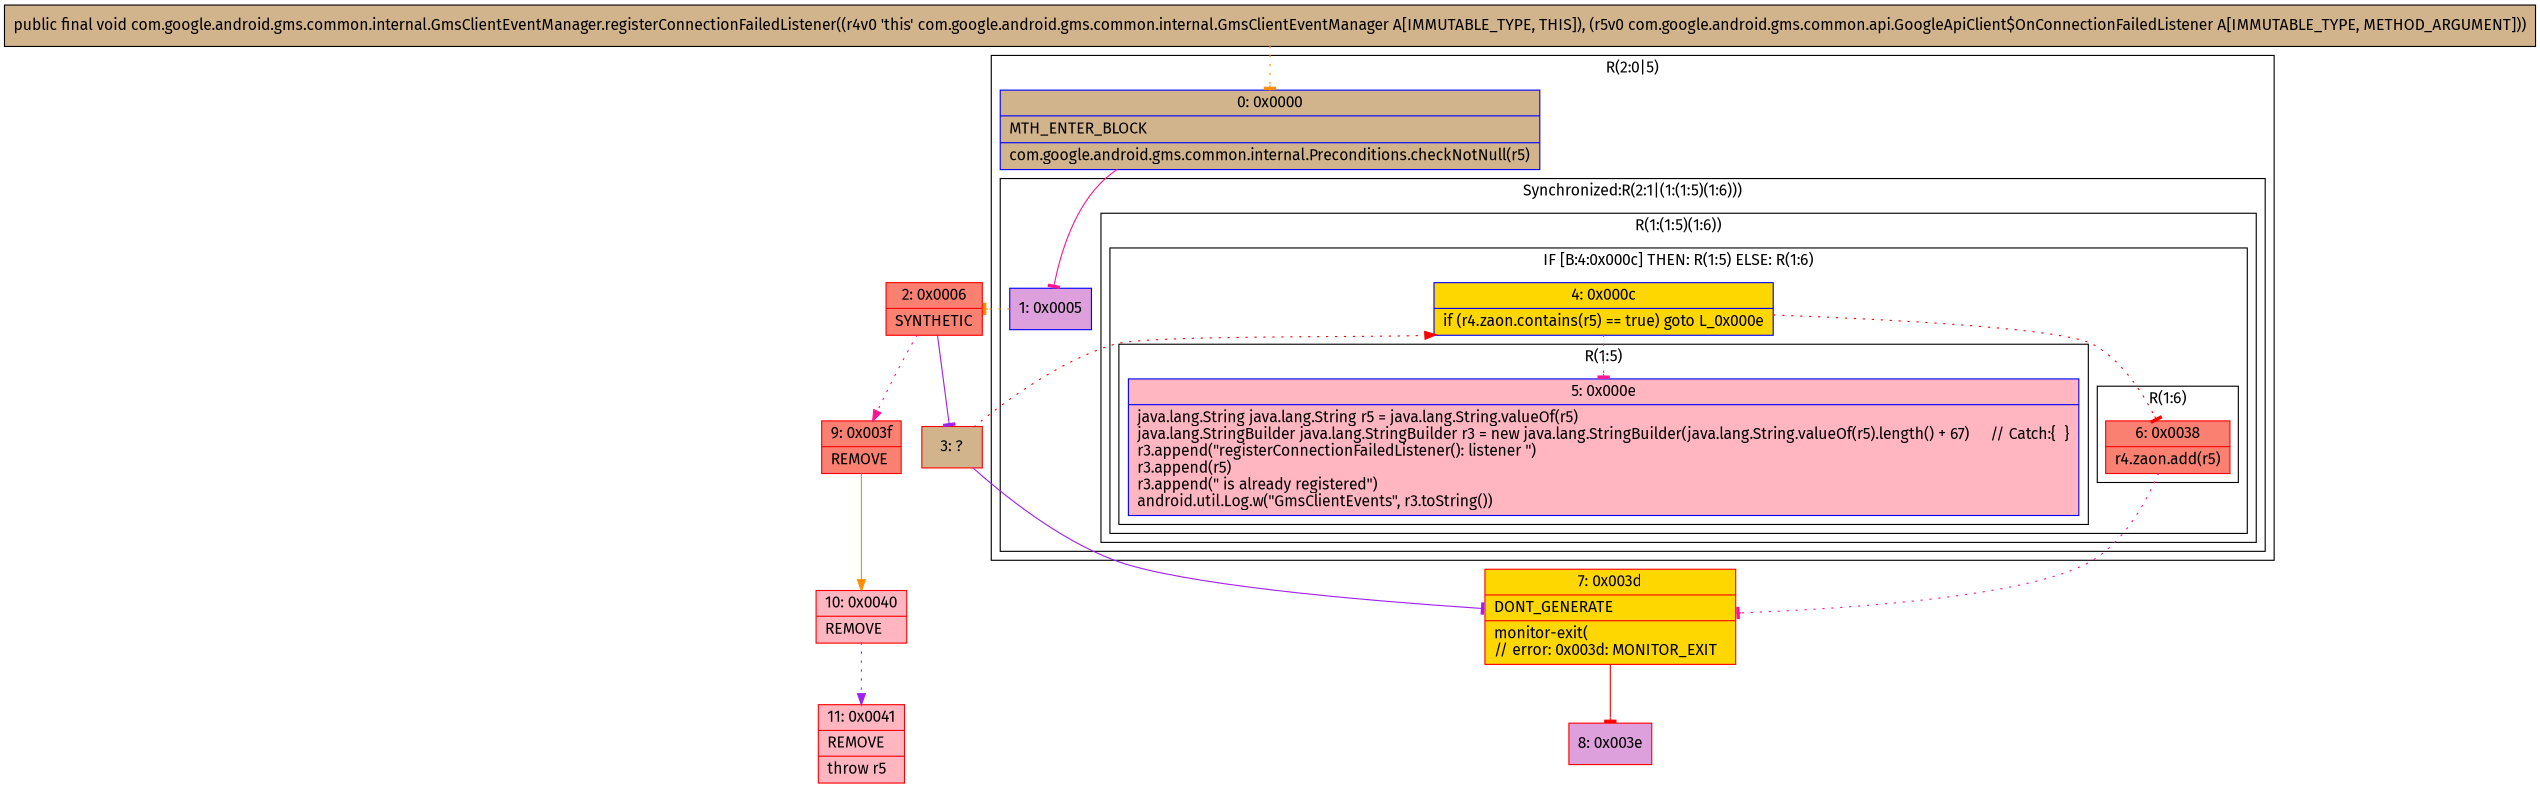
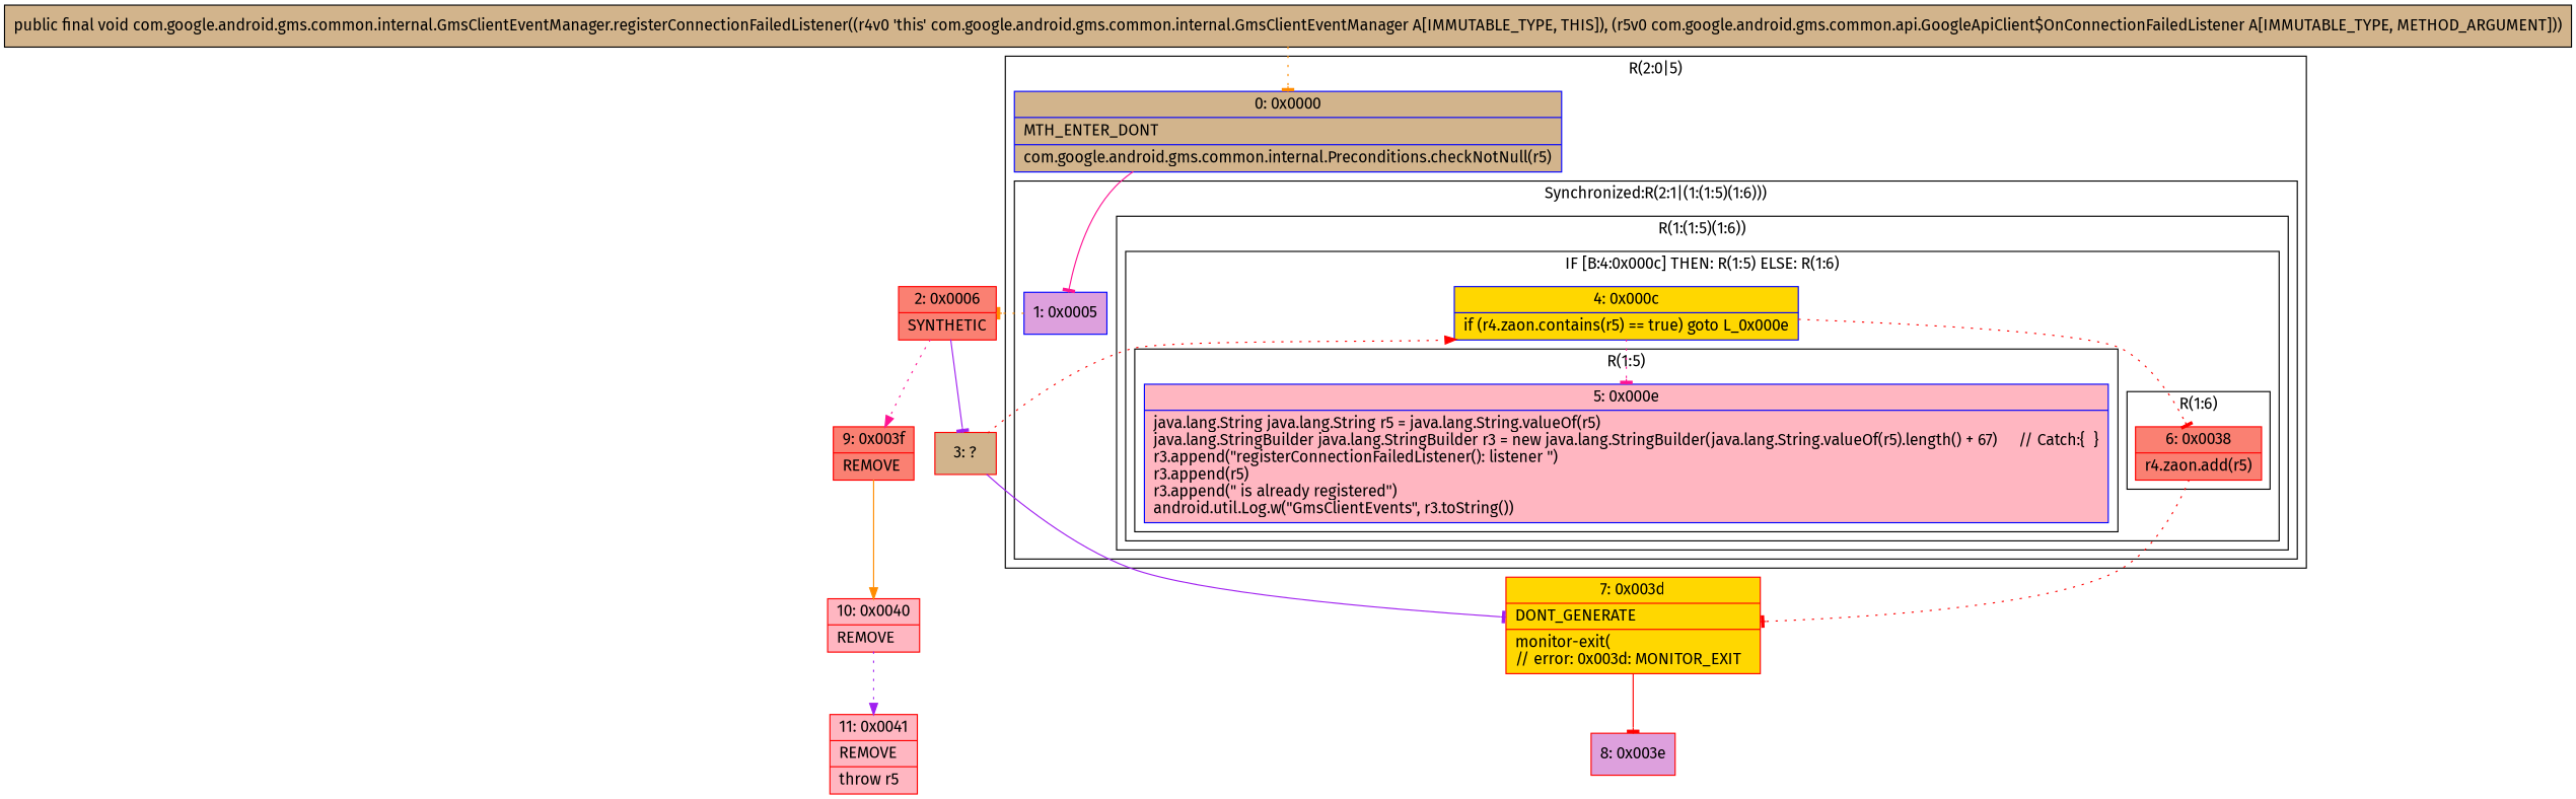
  digraph {
    fontname="Fira Sans"
    node [color=red fillcolor=lightpink fontname="Fira Sans" shape=record style=filled]
    edge [arrowhead=tee color=red fontname="Fira Sans" style=dotted]
    n1 [color=blue label="{5\:\ 0x000e|java.lang.String java.lang.String r5 = java.lang.String.valueOf(r5)\ljava.lang.StringBuilder java.lang.StringBuilder r3 = new java.lang.StringBuilder(java.lang.String.valueOf(r5).length() + 67)     \/\/ Catch:\{  \}\lr3.append(\"registerConnectionFailedListener(): listener \")\lr3.append(r5)\lr3.append(\" is already registered\")\landroid.util.Log.w(\"GmsClientEvents\", r3.toString())\l}"]
    n2 [fillcolor=salmon label="{6\:\ 0x0038|r4.zaon.add(r5)\l}"]
    n3 [color=blue fillcolor=gold label="{4\:\ 0x000c|if (r4.zaon.contains(r5) == true) goto L_0x000e\l}"]
    n4 [color=blue fillcolor=plum label="{1\:\ 0x0005}"]
-   n5 [color=blue fillcolor=tan label="{0\:\ 0x0000|MTH_ENTER_BLOCK\l|com.google.android.gms.common.internal.Preconditions.checkNotNull(r5)\l}"]
+   n5 [color=blue fillcolor=tan label="{0\:\ 0x0000|MTH_ENTER_DONT\l|com.google.android.gms.common.internal.Preconditions.checkNotNull(r5)\l}"]
    n6 [fillcolor=gold label="{7\:\ 0x003d|DONT_GENERATE\l|monitor\-exit(\l\/\/ error: 0x003d: MONITOR_EXIT  \l}"]
    n7 [fillcolor=salmon label="{2\:\ 0x0006|SYNTHETIC\l}"]
    n8 [fillcolor=tan label="{3\:\ ?}"]
    n9 [fillcolor=salmon label="{9\:\ 0x003f|REMOVE\l}"]
    n10 [fillcolor=plum label="{8\:\ 0x003e}"]
    n11 [label="{10\:\ 0x0040|REMOVE\l}"]
    n12 [label="{11\:\ 0x0041|REMOVE\l|throw r5\l}"]
    n13 [fillcolor=tan label="{public final void com.google.android.gms.common.internal.GmsClientEventManager.registerConnectionFailedListener((r4v0 'this' com.google.android.gms.common.internal.GmsClientEventManager A[IMMUTABLE_TYPE, THIS]), (r5v0 com.google.android.gms.common.api.GoogleApiClient$OnConnectionFailedListener A[IMMUTABLE_TYPE, METHOD_ARGUMENT])) }" color=""]
    subgraph cluster_1 {
      label="R(2:0|5)"
      n5
      subgraph cluster_2 {
        label="Synchronized:R(2:1|(1:(1:5)(1:6)))"
        n4
        subgraph cluster_3 {
          label="R(1:(1:5)(1:6))"
          subgraph cluster_4 {
            label="IF [B:4:0x000c] THEN: R(1:5) ELSE: R(1:6)"
            n3
            subgraph cluster_5 {
              label="R(1:5)"
              n1
            }
            subgraph cluster_6 {
              label="R(1:6)"
              n2
            }
          }
        }
      }
    }
-   n2 -> n6 [color=deeppink]
+   n2 -> n6
    n3 -> n1 [color=deeppink]
    n3 -> n2
    n4 -> n7 [color=darkorange]
    n5 -> n4 [color=deeppink style=solid]
    n6 -> n10 [style=solid]
    n7 -> n8 [color=purple style=solid]
    n7 -> n9 [arrowhead=normal color=deeppink]
    n8 -> n3 [arrowhead=normal]
    n8 -> n6 [color=purple style=solid]
    n9 -> n11 [arrowhead=normal color=darkorange style=solid]
    n11 -> n12 [arrowhead=normal color=purple]
    n13 -> n5 [color=darkorange]
  }
